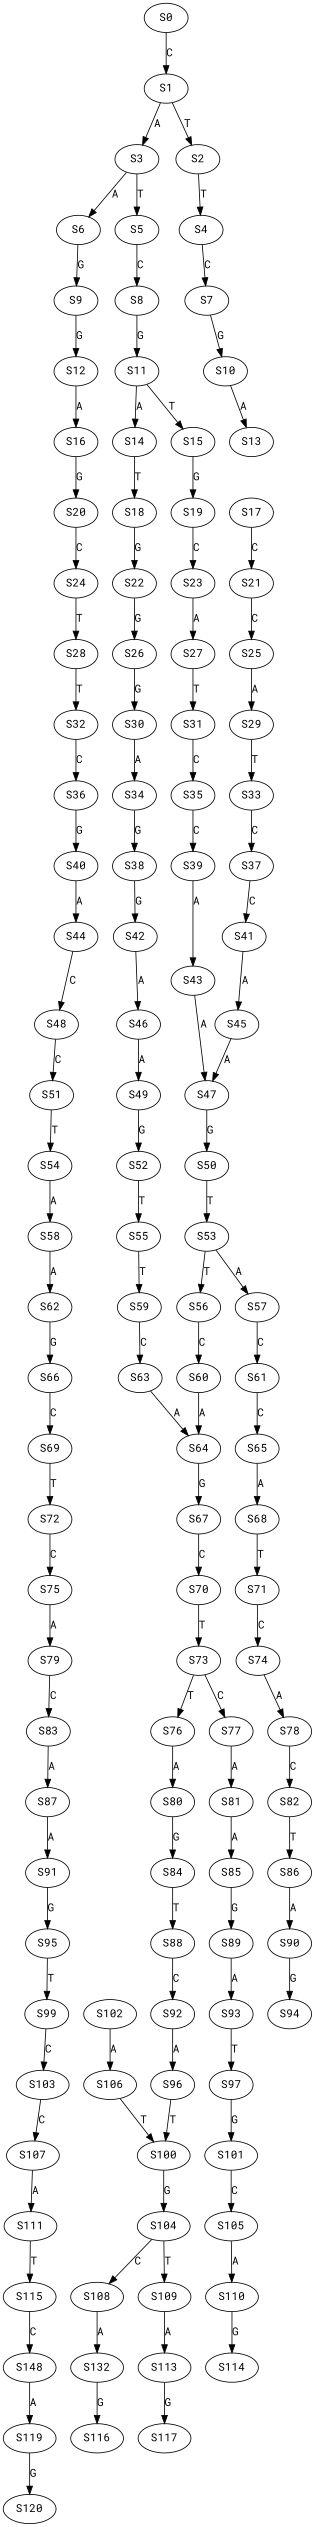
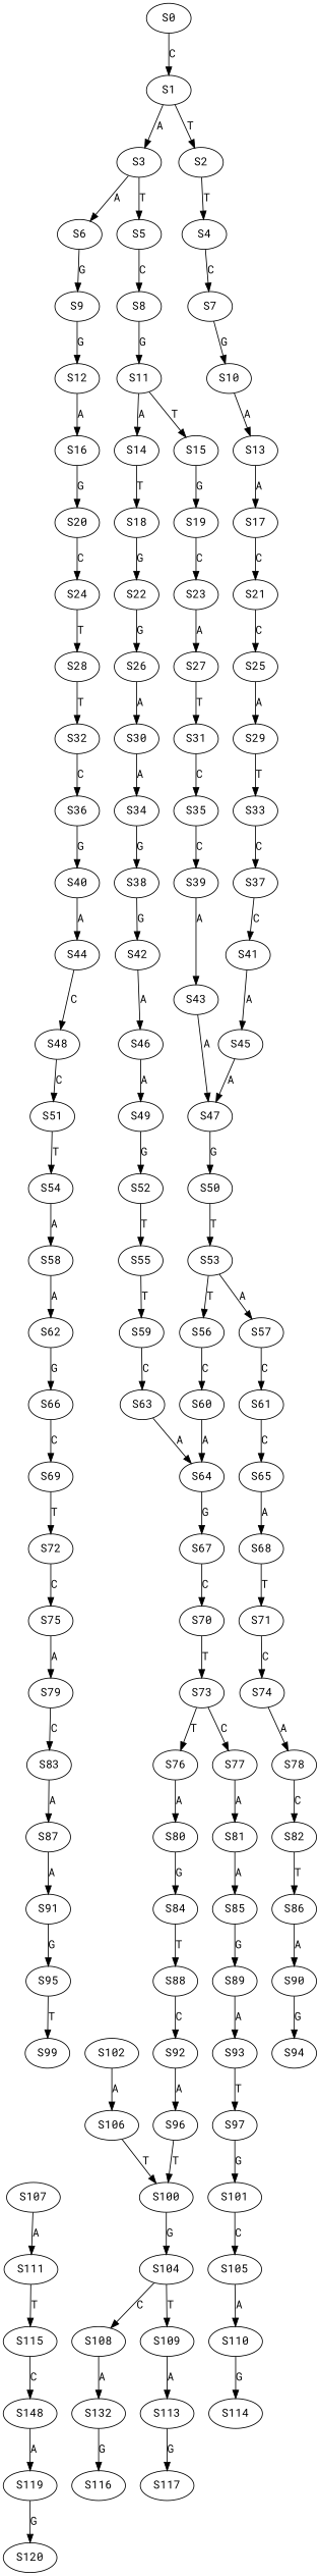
  strict digraph {
    fontname="Roboto Mono"
    node [fontname="Roboto Mono"]
    edge [fontname="Roboto Mono"]
    S0
    S1
    S2
    S3
    S4
    S5
    S6
    S7
    S8
    S9
    S10
    S11
    S12
    S13
    S14
    S15
    S16
    S17
    S18
    S19
    S20
    S21
    S22
    S23
    S24
    S25
    S26
    S27
    S28
    S29
    S30
    S31
    S32
    S33
    S34
    S35
    S36
    S37
    S38
    S39
    S40
    S41
    S42
    S43
    S44
    S45
    S46
    S47
    S48
    S49
    S50
    S51
    S52
    S53
    S54
    S55
    S56
    S57
    S58
    S59
    S60
    S61
    S62
    S63
    S64
    S65
    S66
    S67
    S68
    S69
    S70
    S71
    S72
    S73
    S74
    S75
    S76
    S77
    S78
    S79
    S80
    S81
    S82
    S83
    S84
    S85
    S86
    S87
    S88
    S89
    S90
    S91
    S92
    S93
    S94
    S95
    S96
    S97
    S99
    S100
    S101
-   S103
    S104
    S105
    S102
    S106
    S107
    S108
    S109
    S110
    S111
    n112 [label=S132]
    S113
    S114
    S115
    S116
    S117
    n118 [label=S148]
    S119
    S120
    S0 -> S1 [label=C]
    S1 -> S2 [label=T]
    S1 -> S3 [label=A]
    S2 -> S4 [label=T]
    S3 -> S5 [label=T]
    S3 -> S6 [label=A]
    S4 -> S7 [label=C]
    S5 -> S8 [label=C]
    S6 -> S9 [label=G]
    S7 -> S10 [label=G]
    S8 -> S11 [label=G]
    S9 -> S12 [label=G]
    S10 -> S13 [label=A]
    S11 -> S14 [label=A]
    S11 -> S15 [label=T]
    S12 -> S16 [label=A]
+   S13 -> S17 [label=A]
    S14 -> S18 [label=T]
    S15 -> S19 [label=G]
    S16 -> S20 [label=G]
    S17 -> S21 [label=C]
    S18 -> S22 [label=G]
    S19 -> S23 [label=C]
    S20 -> S24 [label=C]
    S21 -> S25 [label=C]
    S22 -> S26 [label=G]
    S23 -> S27 [label=A]
    S24 -> S28 [label=T]
    S25 -> S29 [label=A]
-   S26 -> S30 [label=G]
+   S26 -> S30 [label=A]
    S27 -> S31 [label=T]
    S28 -> S32 [label=T]
    S29 -> S33 [label=T]
    S30 -> S34 [label=A]
    S31 -> S35 [label=C]
    S32 -> S36 [label=C]
    S33 -> S37 [label=C]
    S34 -> S38 [label=G]
    S35 -> S39 [label=C]
    S36 -> S40 [label=G]
    S37 -> S41 [label=C]
    S38 -> S42 [label=G]
    S39 -> S43 [label=A]
    S40 -> S44 [label=A]
    S41 -> S45 [label=A]
    S42 -> S46 [label=A]
    S43 -> S47 [label=A]
    S44 -> S48 [label=C]
    S45 -> S47 [label=A]
    S46 -> S49 [label=A]
    S47 -> S50 [label=G]
    S48 -> S51 [label=C]
    S49 -> S52 [label=G]
    S50 -> S53 [label=T]
    S51 -> S54 [label=T]
    S52 -> S55 [label=T]
    S53 -> S56 [label=T]
    S53 -> S57 [label=A]
    S54 -> S58 [label=A]
    S55 -> S59 [label=T]
    S56 -> S60 [label=C]
    S57 -> S61 [label=C]
    S58 -> S62 [label=A]
    S59 -> S63 [label=C]
    S60 -> S64 [label=A]
    S61 -> S65 [label=C]
    S62 -> S66 [label=G]
    S63 -> S64 [label=A]
    S64 -> S67 [label=G]
    S65 -> S68 [label=A]
    S66 -> S69 [label=C]
    S67 -> S70 [label=C]
    S68 -> S71 [label=T]
    S69 -> S72 [label=T]
    S70 -> S73 [label=T]
    S71 -> S74 [label=C]
    S72 -> S75 [label=C]
    S73 -> S76 [label=T]
    S73 -> S77 [label=C]
    S74 -> S78 [label=A]
    S75 -> S79 [label=A]
    S76 -> S80 [label=A]
    S77 -> S81 [label=A]
    S78 -> S82 [label=C]
    S79 -> S83 [label=C]
    S80 -> S84 [label=G]
    S81 -> S85 [label=A]
    S82 -> S86 [label=T]
    S83 -> S87 [label=A]
    S84 -> S88 [label=T]
    S85 -> S89 [label=G]
    S86 -> S90 [label=A]
    S87 -> S91 [label=A]
    S88 -> S92 [label=C]
    S89 -> S93 [label=A]
    S90 -> S94 [label=G]
    S91 -> S95 [label=G]
    S92 -> S96 [label=A]
    S93 -> S97 [label=T]
    S95 -> S99 [label=T]
    S96 -> S100 [label=T]
    S97 -> S101 [label=G]
-   S99 -> S103 [label=C]
    S100 -> S104 [label=G]
    S101 -> S105 [label=C]
-   S103 -> S107 [label=C]
    S104 -> S108 [label=C]
    S104 -> S109 [label=T]
    S105 -> S110 [label=A]
    S102 -> S106 [label=A]
    S106 -> S100 [label=T]
    S107 -> S111 [label=A]
    S108 -> n112 [label=A]
    S109 -> S113 [label=A]
    S110 -> S114 [label=G]
    S111 -> S115 [label=T]
    n112 -> S116 [label=G]
    S113 -> S117 [label=G]
    S115 -> n118 [label=C]
    n118 -> S119 [label=A]
    S119 -> S120 [label=G]
  }
